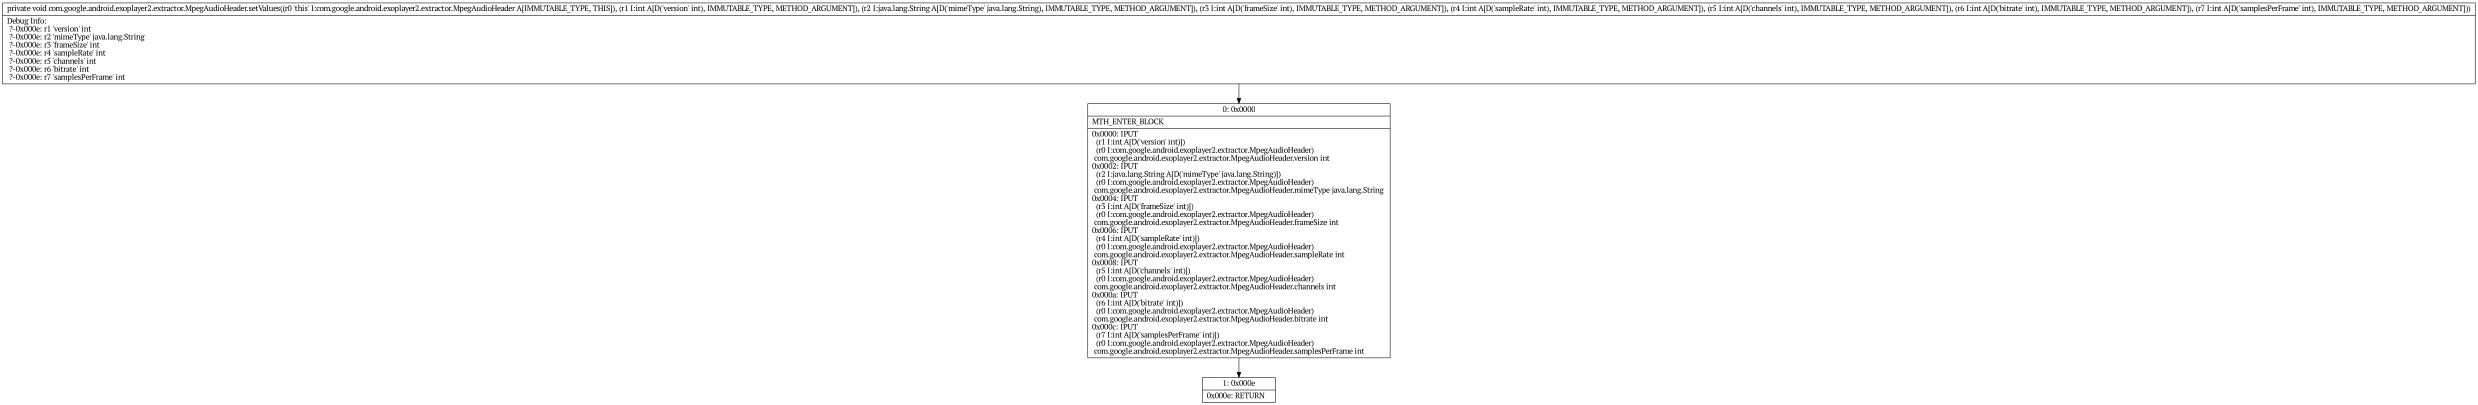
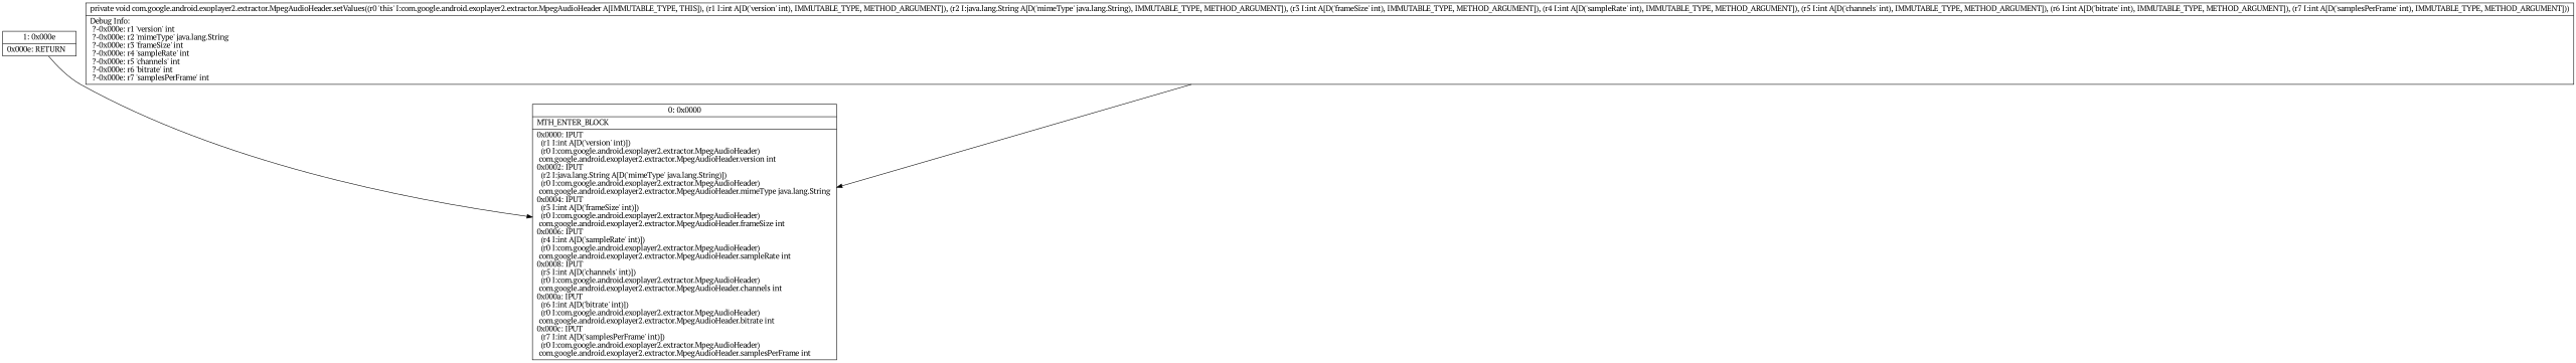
  digraph {
    fontname="PT Serif"
    node [shape=record fontname="PT Serif"]
    edge [fontname="PT Serif"]
    n1 [label="{0\:\ 0x0000|MTH_ENTER_BLOCK\l|0x0000: IPUT  \l  (r1 I:int A[D('version' int)])\l  (r0 I:com.google.android.exoplayer2.extractor.MpegAudioHeader)\l com.google.android.exoplayer2.extractor.MpegAudioHeader.version int \l0x0002: IPUT  \l  (r2 I:java.lang.String A[D('mimeType' java.lang.String)])\l  (r0 I:com.google.android.exoplayer2.extractor.MpegAudioHeader)\l com.google.android.exoplayer2.extractor.MpegAudioHeader.mimeType java.lang.String \l0x0004: IPUT  \l  (r3 I:int A[D('frameSize' int)])\l  (r0 I:com.google.android.exoplayer2.extractor.MpegAudioHeader)\l com.google.android.exoplayer2.extractor.MpegAudioHeader.frameSize int \l0x0006: IPUT  \l  (r4 I:int A[D('sampleRate' int)])\l  (r0 I:com.google.android.exoplayer2.extractor.MpegAudioHeader)\l com.google.android.exoplayer2.extractor.MpegAudioHeader.sampleRate int \l0x0008: IPUT  \l  (r5 I:int A[D('channels' int)])\l  (r0 I:com.google.android.exoplayer2.extractor.MpegAudioHeader)\l com.google.android.exoplayer2.extractor.MpegAudioHeader.channels int \l0x000a: IPUT  \l  (r6 I:int A[D('bitrate' int)])\l  (r0 I:com.google.android.exoplayer2.extractor.MpegAudioHeader)\l com.google.android.exoplayer2.extractor.MpegAudioHeader.bitrate int \l0x000c: IPUT  \l  (r7 I:int A[D('samplesPerFrame' int)])\l  (r0 I:com.google.android.exoplayer2.extractor.MpegAudioHeader)\l com.google.android.exoplayer2.extractor.MpegAudioHeader.samplesPerFrame int \l}"]
    n2 [label="{1\:\ 0x000e|0x000e: RETURN   \l}"]
    n3 [label="{private void com.google.android.exoplayer2.extractor.MpegAudioHeader.setValues((r0 'this' I:com.google.android.exoplayer2.extractor.MpegAudioHeader A[IMMUTABLE_TYPE, THIS]), (r1 I:int A[D('version' int), IMMUTABLE_TYPE, METHOD_ARGUMENT]), (r2 I:java.lang.String A[D('mimeType' java.lang.String), IMMUTABLE_TYPE, METHOD_ARGUMENT]), (r3 I:int A[D('frameSize' int), IMMUTABLE_TYPE, METHOD_ARGUMENT]), (r4 I:int A[D('sampleRate' int), IMMUTABLE_TYPE, METHOD_ARGUMENT]), (r5 I:int A[D('channels' int), IMMUTABLE_TYPE, METHOD_ARGUMENT]), (r6 I:int A[D('bitrate' int), IMMUTABLE_TYPE, METHOD_ARGUMENT]), (r7 I:int A[D('samplesPerFrame' int), IMMUTABLE_TYPE, METHOD_ARGUMENT]))  | Debug Info:\l  ?\-0x000e: r1 'version' int\l  ?\-0x000e: r2 'mimeType' java.lang.String\l  ?\-0x000e: r3 'frameSize' int\l  ?\-0x000e: r4 'sampleRate' int\l  ?\-0x000e: r5 'channels' int\l  ?\-0x000e: r6 'bitrate' int\l  ?\-0x000e: r7 'samplesPerFrame' int\l}"]
-   n1 -> n2
+   n2 -> n1
    n3 -> n1
  }
